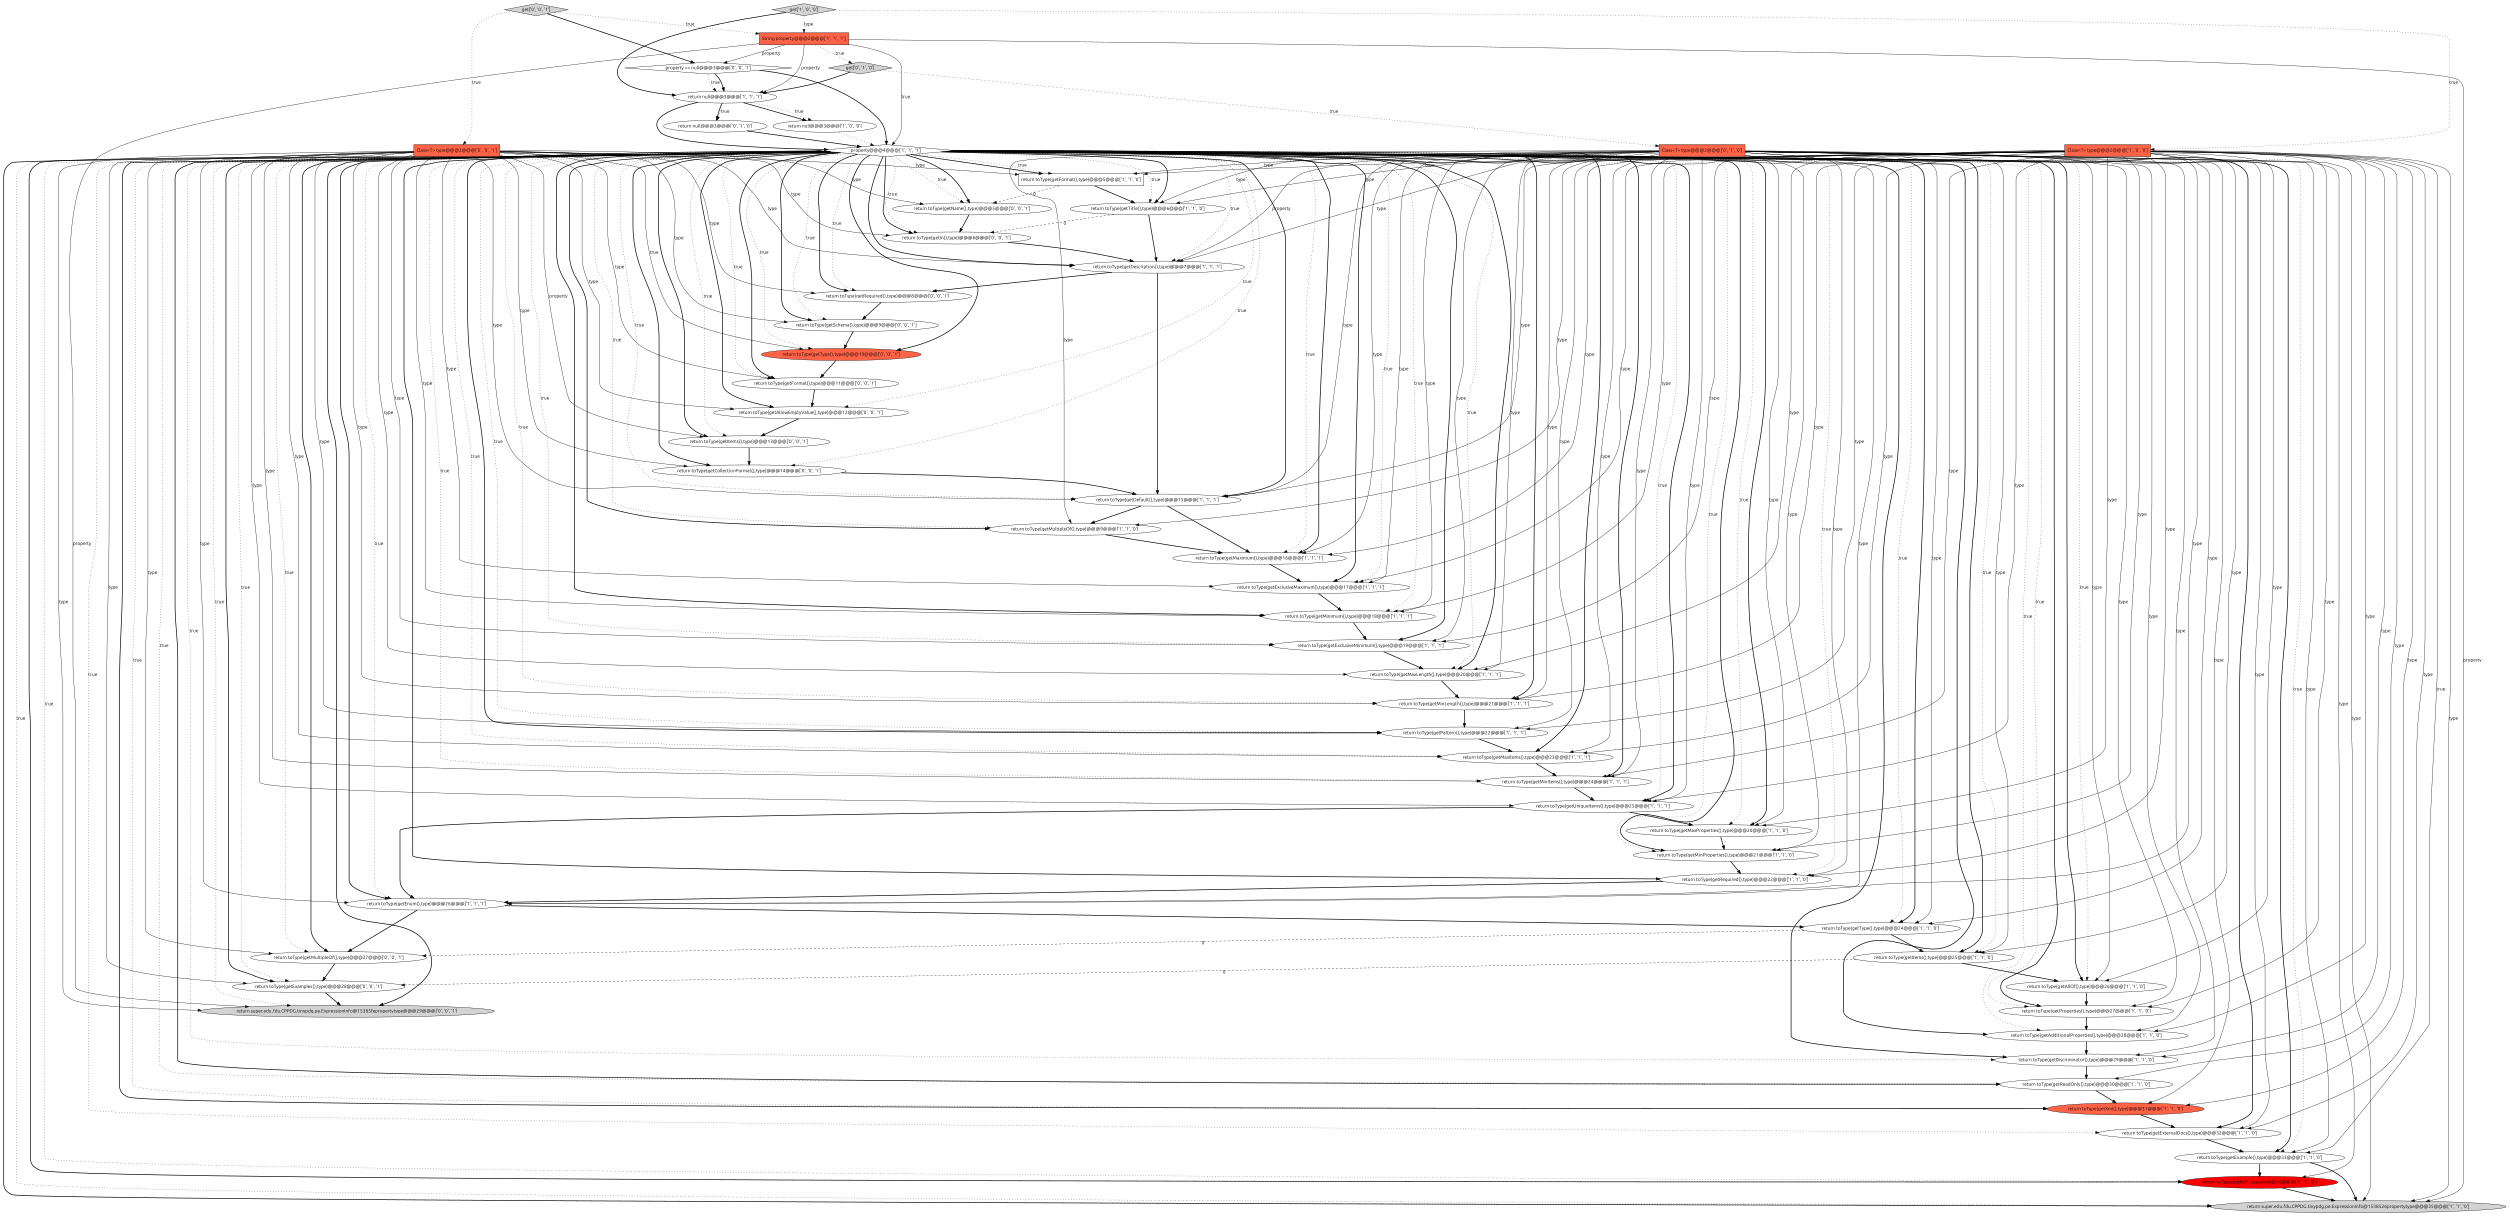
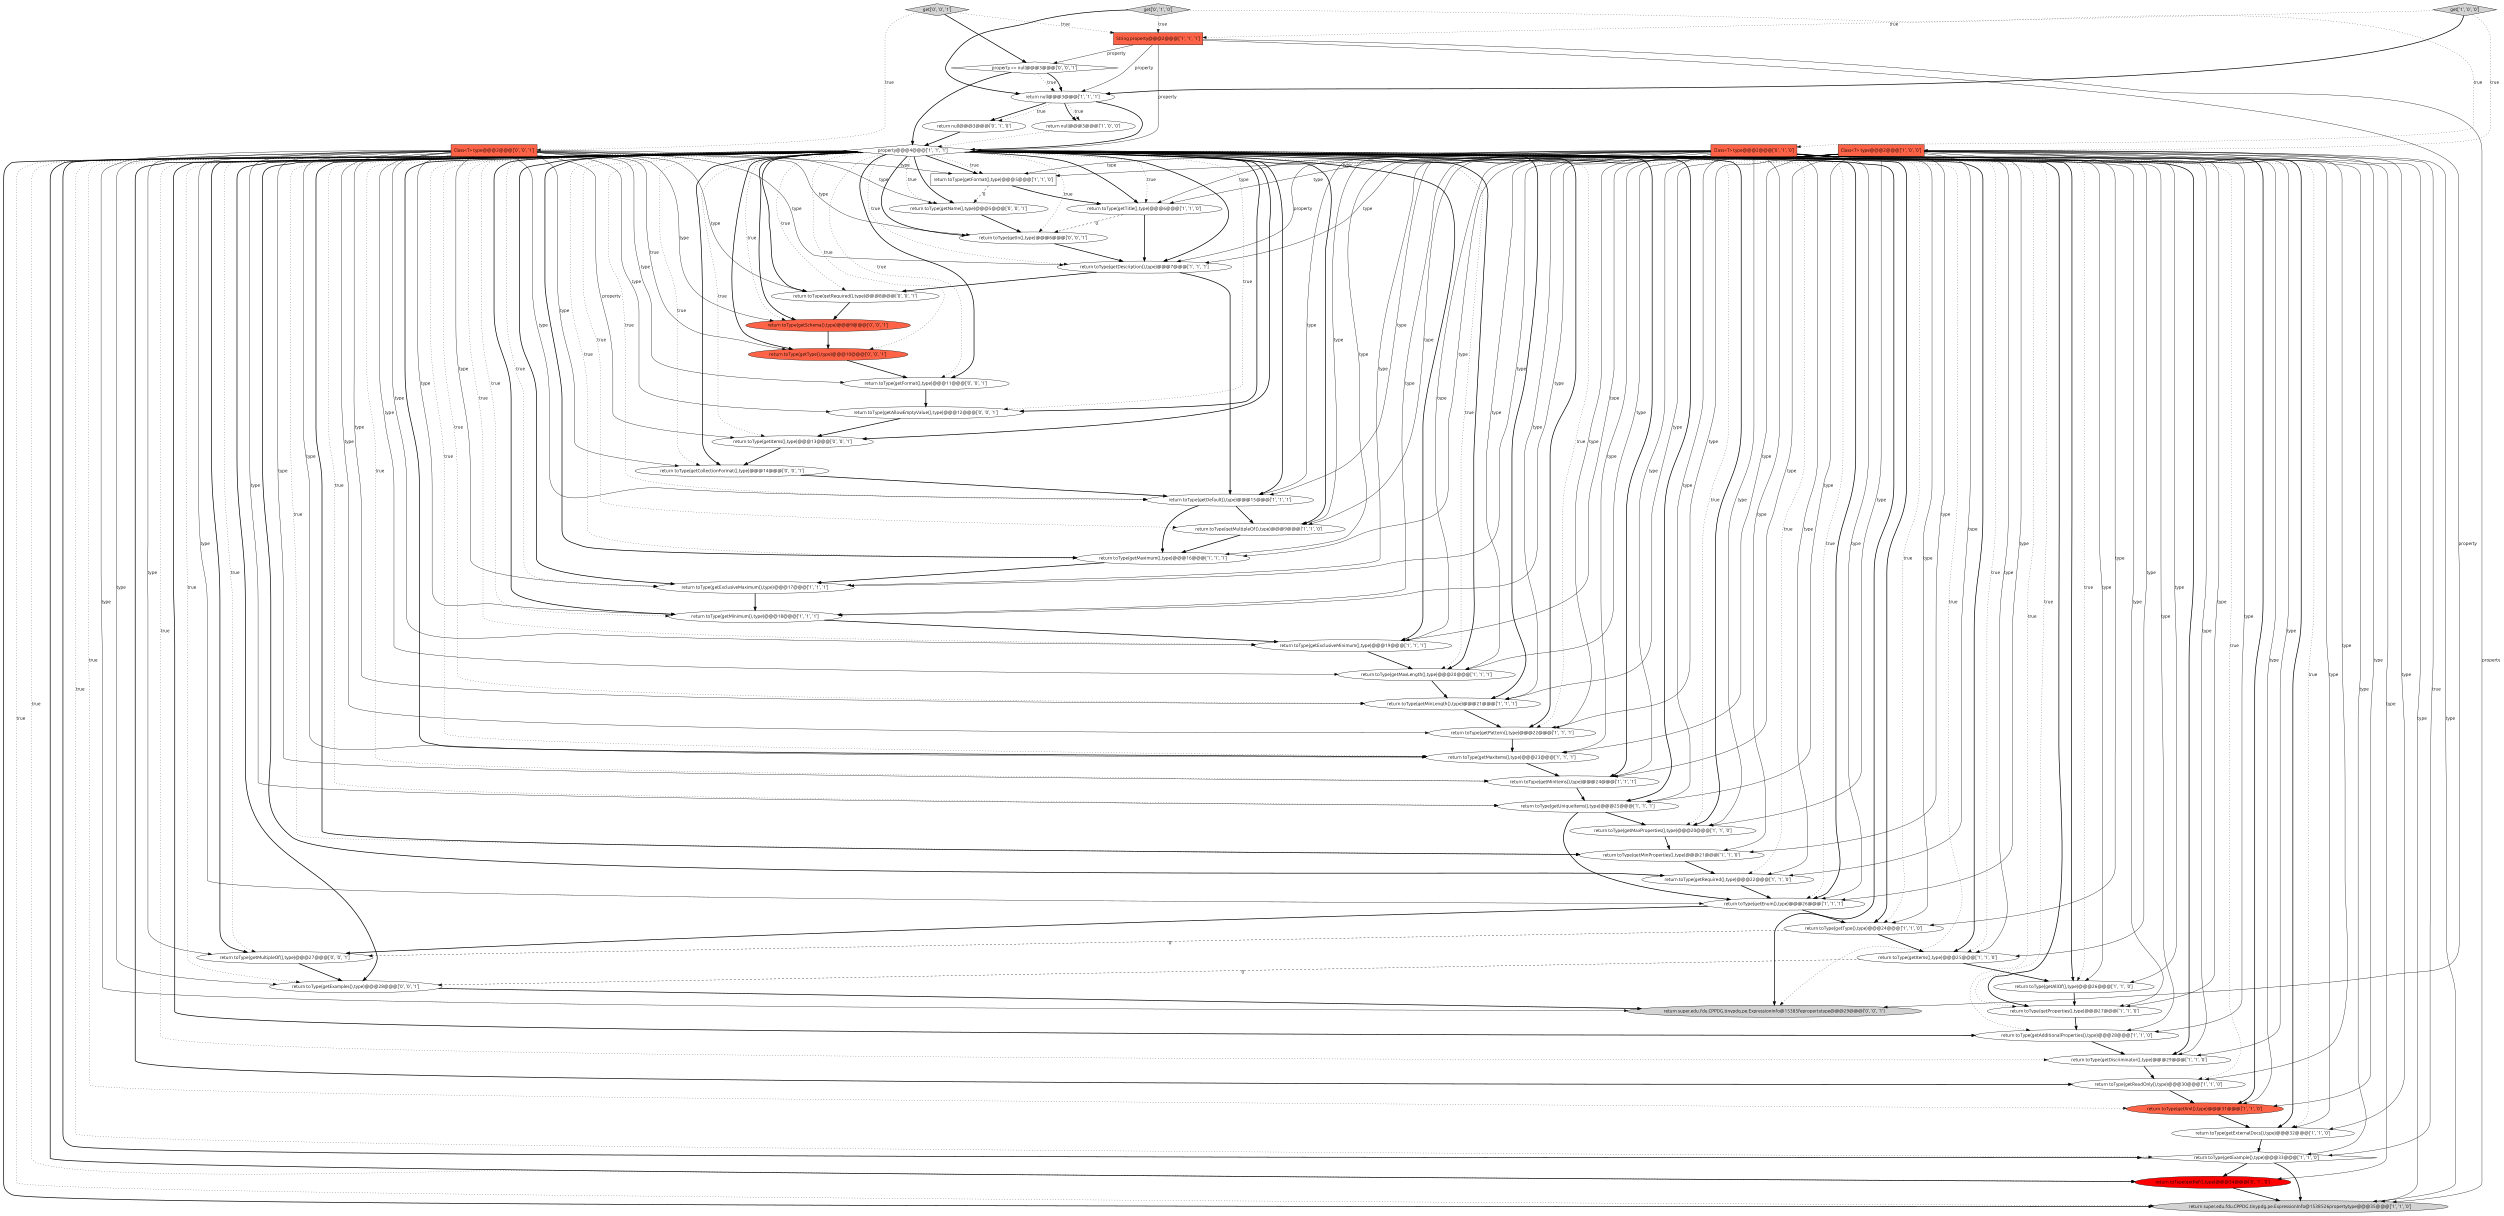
  digraph {
    fontname=Ubuntu
    node [fillcolor=white fontname=Ubuntu shape=ellipse style=filled]
    edge [fontname=Ubuntu style=bold]
    n1 [label="return toType(getMaxItems(),type)@@@23@@@['1', '1', '1']"]
    n2 [label="return toType(getMinItems(),type)@@@24@@@['1', '1', '1']"]
    n3 [label="return toType(getUniqueItems(),type)@@@25@@@['1', '1', '1']"]
-   n4 [label="return toType(getSchema(),type)@@@9@@@['0', '0', '1']"]
+   n4 [fillcolor=tomato label="return toType(getSchema(),type)@@@9@@@['0', '0', '1']"]
    n5 [fillcolor=tomato label="return toType(getType(),type)@@@10@@@['0', '0', '1']"]
    n6 [label="return toType(getFormat(),type)@@@11@@@['0', '0', '1']"]
    n7 [label="return toType(getDefault(),type)@@@15@@@['1', '1', '1']"]
    n8 [label="return toType(getMaximum(),type)@@@16@@@['1', '1', '1']"]
    n9 [label="return toType(getMultipleOf(),type)@@@9@@@['1', '1', '0']"]
    n10 [label="return toType(getExclusiveMaximum(),type)@@@17@@@['1', '1', '1']"]
    n11 [label="return toType(getTitle(),type)@@@6@@@['1', '1', '0']"]
    n12 [label="return toType(getDescription(),type)@@@7@@@['1', '1', '1']"]
    n13 [label="return toType(getIn(),type)@@@6@@@['0', '0', '1']"]
    n14 [label="return toType(getRequired(),type)@@@8@@@['0', '0', '1']"]
    n15 [label="return toType(getMultipleOf(),type)@@@27@@@['0', '0', '1']"]
    n16 [label="return toType(getExamples(),type)@@@28@@@['0', '0', '1']"]
    n17 [fillcolor=lightgray label="return super.edu.fdu.CPPDG.tinypdg.pe.ExpressionInfo@15385fepropertytype@@@29@@@['0', '0', '1']"]
    n18 [label="return toType(getProperties(),type)@@@27@@@['1', '1', '0']"]
    n19 [label="return toType(getAdditionalProperties(),type)@@@28@@@['1', '1', '0']"]
    n20 [label="return toType(getDiscriminator(),type)@@@29@@@['1', '1', '0']"]
    n21 [label="return toType(getMinimum(),type)@@@18@@@['1', '1', '1']"]
    n22 [label="return toType(getAllOf(),type)@@@26@@@['1', '1', '0']"]
    n23 [label="return toType(getPattern(),type)@@@22@@@['1', '1', '1']"]
    n24 [label="return toType(getMinProperties(),type)@@@21@@@['1', '1', '0']"]
    n25 [label="return toType(getRequired(),type)@@@22@@@['1', '1', '0']"]
    n26 [label="return toType(getEnum(),type)@@@26@@@['1', '1', '1']"]
    n27 [label="return toType(getType(),type)@@@24@@@['1', '1', '0']"]
    n28 [label="return toType(getItems(),type)@@@25@@@['1', '1', '0']"]
    n29 [fillcolor=tomato label="Class<T> type@@@2@@@['1', '0', '0']" shape=box]
    n30 [label="return toType(getMaxLength(),type)@@@20@@@['1', '1', '1']"]
    n31 [fillcolor=lightgray label="return super.edu.fdu.CPPDG.tinypdg.pe.ExpressionInfo@1538526propertytype@@@35@@@['1', '1', '0']"]
    n32 [label="return toType(getFormat(),type)@@@5@@@['1', '1', '0']" shape=box]
    n33 [label="return toType(getReadOnly(),type)@@@30@@@['1', '1', '0']"]
    n34 [label="return toType(getExclusiveMinimum(),type)@@@19@@@['1', '1', '1']"]
    n35 [label="return toType(getMinLength(),type)@@@21@@@['1', '1', '1']"]
-   n36 [label="return toType(getExample(),type)@@@33@@@['1', '1', '0']"]
+   n36 [label="return toType(getExample(),type)@@@33@@@['1', '1', '0']" shape=diamond]
    n37 [label="return toType(getExternalDocs(),type)@@@32@@@['1', '1', '0']"]
    n38 [fillcolor=tomato label="return toType(getXml(),type)@@@31@@@['1', '1', '0']"]
    n39 [label="return toType(getMaxProperties(),type)@@@20@@@['1', '1', '0']"]
    n40 [label="return toType(getName(),type)@@@5@@@['0', '0', '1']"]
    n41 [fillcolor=red label="return toType(getRef(),type)@@@34@@@['0', '1', '0']"]
    n42 [fillcolor=tomato label="String property@@@2@@@['1', '1', '1']" shape=box]
    n43 [label="return null@@@3@@@['1', '1', '1']"]
    n44 [label="property == null@@@3@@@['0', '0', '1']" shape=diamond]
    n45 [label="property@@@4@@@['1', '1', '1']" shape=diamond]
    n46 [label="return null@@@3@@@['0', '1', '0']"]
    n47 [label="return null@@@3@@@['1', '0', '0']"]
    n48 [label="return toType(getItems(),type)@@@13@@@['0', '0', '1']"]
    n49 [label="return toType(getCollectionFormat(),type)@@@14@@@['0', '0', '1']"]
    n50 [label="return toType(getAllowEmptyValue(),type)@@@12@@@['0', '0', '1']"]
    n51 [fillcolor=lightgray label="get['1', '0', '0']" shape=diamond]
    n52 [fillcolor=tomato label="Class<T> type@@@2@@@['0', '0', '1']" shape=box]
    n53 [fillcolor=tomato label="Class<T> type@@@2@@@['0', '1', '0']" shape=box]
    n54 [fillcolor=lightgray label="get['0', '1', '0']" shape=diamond]
    n55 [fillcolor=lightgray label="get['0', '0', '1']" shape=diamond]
    n1 -> n2
    n2 -> n3
    n3 -> n26
    n3 -> n39
    n4 -> n5
    n5 -> n6
    n6 -> n50
    n7 -> n8
    n7 -> n9
    n8 -> n10
    n9 -> n8
    n10 -> n21
    n11 -> n12
    n11 -> n13 [label=0 style=dashed]
    n12 -> n7
    n12 -> n14
    n13 -> n12
    n14 -> n4
    n15 -> n16
    n16 -> n17
    n18 -> n19
    n19 -> n20
    n20 -> n33
    n21 -> n34
    n22 -> n18
    n23 -> n1
    n24 -> n25
    n25 -> n26
    n26 -> n15
    n26 -> n27
    n27 -> n15 [label=0 style=dashed]
    n27 -> n28
    n28 -> n16 [label=0 style=dashed]
    n28 -> n22
    n29 -> n1 [label=type style=solid]
    n29 -> n2 [label=type style=solid]
    n29 -> n3 [label=type style=solid]
    n29 -> n7 [label=type style=solid]
    n29 -> n8 [label=type style=solid]
    n29 -> n9 [label=type style=solid]
    n29 -> n10 [label=type style=solid]
    n29 -> n11 [label=type style=solid]
    n29 -> n12 [label=type style=solid]
    n29 -> n18 [label=type style=solid]
    n29 -> n19 [label=type style=solid]
    n29 -> n20 [label=type style=solid]
    n29 -> n21 [label=type style=solid]
    n29 -> n22 [label=type style=solid]
    n29 -> n23 [label=type style=solid]
    n29 -> n24 [label=type style=solid]
    n29 -> n25 [label=type style=solid]
    n29 -> n26 [label=type style=solid]
    n29 -> n27 [label=type style=solid]
    n29 -> n28 [label=type style=solid]
    n29 -> n30 [label=type style=solid]
    n29 -> n31 [label=type style=solid]
    n29 -> n32 [label=type style=solid]
    n29 -> n33 [label=type style=solid]
    n29 -> n34 [label=type style=solid]
    n29 -> n35 [label=type style=solid]
    n29 -> n36 [label=true style=solid]
    n29 -> n37 [label=type style=solid]
    n29 -> n38 [label=type style=solid]
    n29 -> n39 [label=type style=solid]
    n30 -> n35
    n32 -> n11
    n32 -> n40 [label=0 style=dashed]
    n33 -> n38
    n34 -> n30
    n35 -> n23
    n36 -> n31
    n36 -> n41
    n37 -> n36
    n38 -> n37
    n39 -> n24
    n40 -> n13
    n41 -> n31
    n42 -> n17 [label=property style=solid]
    n42 -> n31 [label=property style=solid]
    n42 -> n43 [label=property style=solid]
    n42 -> n44 [label=property style=solid]
-   n42 -> n45 [label=true style=solid]
+   n42 -> n45 [label=property style=solid]
    n43 -> n45
    n43 -> n46
    n43 -> n46 [label=true style=dotted]
    n43 -> n47
    n43 -> n47 [label=true style=dotted]
    n44 -> n43 [label=true style=dotted]
    n44 -> n43
    n44 -> n45
    n45 -> n1
    n45 -> n1 [label=true style=dotted]
    n45 -> n2 [label=true style=dotted]
    n45 -> n2
    n45 -> n3 [label=true style=dotted]
    n45 -> n3
    n45 -> n4
    n45 -> n4 [label=true style=dotted]
    n45 -> n5 [label=true style=dotted]
    n45 -> n5
    n45 -> n6 [label=true style=dotted]
    n45 -> n6
    n45 -> n7 [label=true style=dotted]
    n45 -> n7
    n45 -> n8
    n45 -> n8 [label=true style=dotted]
    n45 -> n9 [label=true style=dotted]
    n45 -> n9
    n45 -> n10 [label=true style=dotted]
    n45 -> n10
    n45 -> n11
    n45 -> n11 [label=true style=dotted]
    n45 -> n12
    n45 -> n12 [label=true style=dotted]
    n45 -> n13 [label=true style=dotted]
    n45 -> n13
    n45 -> n14
    n45 -> n14 [label=true style=dotted]
    n45 -> n15
    n45 -> n15 [label=true style=dotted]
    n45 -> n16 [label=true style=dotted]
    n45 -> n16
    n45 -> n17 [label=true style=dotted]
    n45 -> n17
    n45 -> n18 [label=true style=dotted]
    n45 -> n18
    n45 -> n19
    n45 -> n19 [label=true style=dotted]
    n45 -> n20
    n45 -> n20 [label=true style=dotted]
    n45 -> n21 [label=true style=dotted]
    n45 -> n21
    n45 -> n22 [label=true style=dotted]
    n45 -> n22
    n45 -> n23
    n45 -> n23 [label=true style=dotted]
    n45 -> n24
    n45 -> n24 [label=true style=dotted]
    n45 -> n25 [label=true style=dotted]
    n45 -> n25
    n45 -> n26
    n45 -> n26 [label=true style=dotted]
    n45 -> n27 [label=true style=dotted]
    n45 -> n27
    n45 -> n28 [label=true style=dotted]
    n45 -> n28
    n45 -> n30 [label=true style=dotted]
    n45 -> n30
    n45 -> n31
    n45 -> n31 [label=true style=dotted]
    n45 -> n32
    n45 -> n32 [label=true style=dotted]
    n45 -> n33 [label=true style=dotted]
    n45 -> n33
    n45 -> n34
    n45 -> n34 [label=true style=dotted]
    n45 -> n35
    n45 -> n35 [label=true style=dotted]
    n45 -> n36
    n45 -> n36 [label=true style=dotted]
    n45 -> n37
    n45 -> n37 [label=true style=dotted]
    n45 -> n38
    n45 -> n38 [label=true style=dotted]
    n45 -> n39
    n45 -> n39 [label=true style=dotted]
    n45 -> n40 [label=true style=dotted]
    n45 -> n40
    n45 -> n41
    n45 -> n41 [label=true style=dotted]
    n45 -> n48
    n45 -> n48 [label=true style=dotted]
    n45 -> n49 [label=true style=dotted]
    n45 -> n49
    n45 -> n50
    n45 -> n50 [label=true style=dotted]
    n46 -> n45
    n47 -> n45 [style=dotted]
    n48 -> n49
    n49 -> n7
    n50 -> n48
    n51 -> n29 [label=true style=dotted]
-   n51 -> n42 [label=type style=dotted]
+   n51 -> n42 [label=true style=dotted]
    n51 -> n43
    n52 -> n1 [label=type style=solid]
    n52 -> n2 [label=type style=solid]
    n52 -> n3 [label=type style=solid]
    n52 -> n4 [label=type style=solid]
    n52 -> n5 [label=true style=solid]
    n52 -> n6 [label=type style=solid]
    n52 -> n7 [label=type style=solid]
    n52 -> n10 [label=type style=solid]
    n52 -> n12 [label=type style=solid]
    n52 -> n13 [label=type style=solid]
    n52 -> n14 [label=type style=solid]
    n52 -> n15 [label=type style=solid]
    n52 -> n16 [label=type style=solid]
    n52 -> n17 [label=type style=solid]
    n52 -> n21 [label=type style=solid]
    n52 -> n23 [label=type style=solid]
    n52 -> n26 [label=type style=solid]
    n52 -> n30 [label=type style=solid]
    n52 -> n32 [label=type style=solid]
    n52 -> n34 [label=type style=solid]
    n52 -> n35 [label=type style=solid]
    n52 -> n40 [label=type style=solid]
    n52 -> n48 [label=property style=solid]
    n52 -> n49 [label=type style=solid]
    n52 -> n50 [label=type style=solid]
    n53 -> n1 [label=type style=solid]
    n53 -> n2 [label=type style=solid]
    n53 -> n3 [label=type style=solid]
    n53 -> n7 [label=type style=solid]
    n53 -> n8 [label=type style=solid]
    n53 -> n9 [label=type style=solid]
    n53 -> n10 [label=type style=solid]
    n53 -> n11 [label=type style=solid]
    n53 -> n12 [label=property style=solid]
    n53 -> n18 [label=type style=solid]
    n53 -> n19 [label=type style=solid]
    n53 -> n20 [label=type style=solid]
    n53 -> n21 [label=type style=solid]
    n53 -> n22 [label=type style=solid]
    n53 -> n23 [label=type style=solid]
    n53 -> n24 [label=type style=solid]
    n53 -> n25 [label=type style=solid]
    n53 -> n26 [label=type style=solid]
    n53 -> n27 [label=type style=solid]
    n53 -> n28 [label=type style=solid]
    n53 -> n30 [label=type style=solid]
    n53 -> n31 [label=type style=solid]
    n53 -> n32 [label=type style=solid]
    n53 -> n34 [label=type style=solid]
    n53 -> n35 [label=type style=solid]
    n53 -> n36 [label=type style=solid]
    n53 -> n37 [label=type style=solid]
    n53 -> n38 [label=type style=solid]
    n53 -> n39 [label=type style=solid]
    n53 -> n41 [label=type style=solid]
-   n42 -> n54 [label=true style=dotted]
+   n54 -> n42 [label=true style=dotted]
    n54 -> n43
    n54 -> n53 [label=true style=dotted]
    n55 -> n42 [label=true style=dotted]
    n55 -> n44
    n55 -> n52 [label=true style=dotted]
  }
